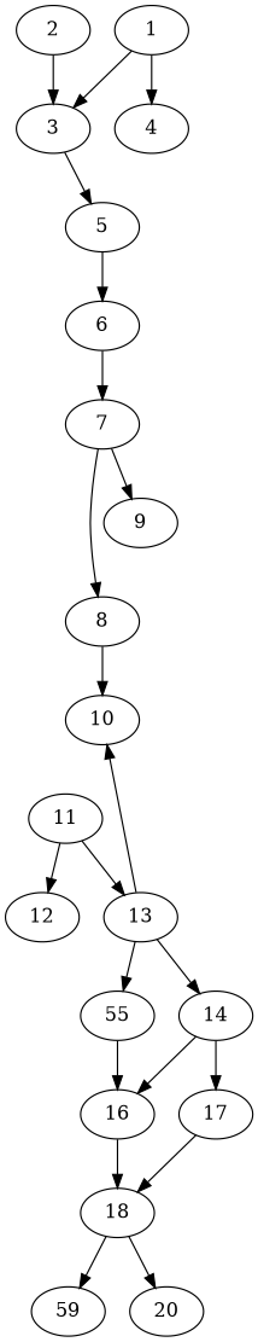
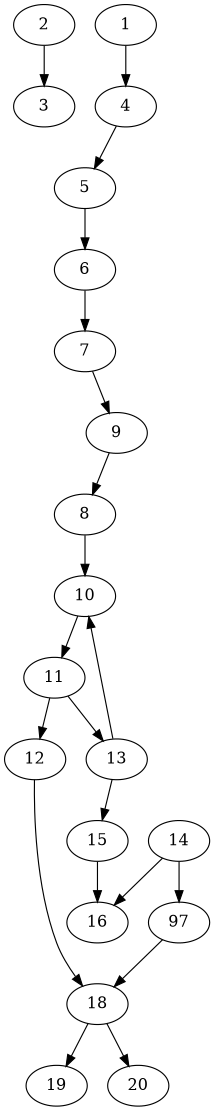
  digraph {
    node [alpha=0.17]
    1 [alpha=0.05 expect_size=14691328]
    3 [expect_size=43457536]
    4 [alpha=0.03 expect_size=11709440]
    5 [alpha=0.19 expect_size=35281920]
    6 [alpha=0.04 expect_size=40858624]
    2 [alpha=0.06 expect_size=34119680]
    7 [alpha=0.07 expect_size=32027648]
    8 [alpha=0.00 expect_size=42536960]
    9 [alpha=0.13 expect_size=5919744]
    10 [alpha=0.02 expect_size=5362688]
    11 [alpha=0.08 expect_size=50834432]
    12 [expect_size=16370688]
    13 [alpha=0.03 expect_size=30709760]
    14 [alpha=0.11 expect_size=23781376]
-   15 [alpha=0.08 expect_size=31443968 label=55]
+   15 [alpha=0.08 expect_size=31443968]
    16 [alpha=0.12 expect_size=28934144]
-   17 [alpha=0.12 expect_size=38267904]
+   17 [alpha=0.12 expect_size=38267904 label=97]
    18 [alpha=0.01 expect_size=7186432]
-   19 [alpha=0.18 expect_size=7438336 label=59]
+   19 [alpha=0.18 expect_size=7438336]
    20 [alpha=0.13 expect_size=38102016]
-   1 -> 3
    1 -> 4
-   3 -> 5
+   4 -> 5
    5 -> 6
    6 -> 7
    2 -> 3
-   7 -> 8
+   9 -> 8
    7 -> 9
    8 -> 10
+   10 -> 11
    11 -> 12
    11 -> 13
    13 -> 10
-   13 -> 14
    13 -> 15
    14 -> 16
    14 -> 17
    15 -> 16
-   16 -> 18
+   12 -> 18
    17 -> 18
    18 -> 19
    18 -> 20
  }
